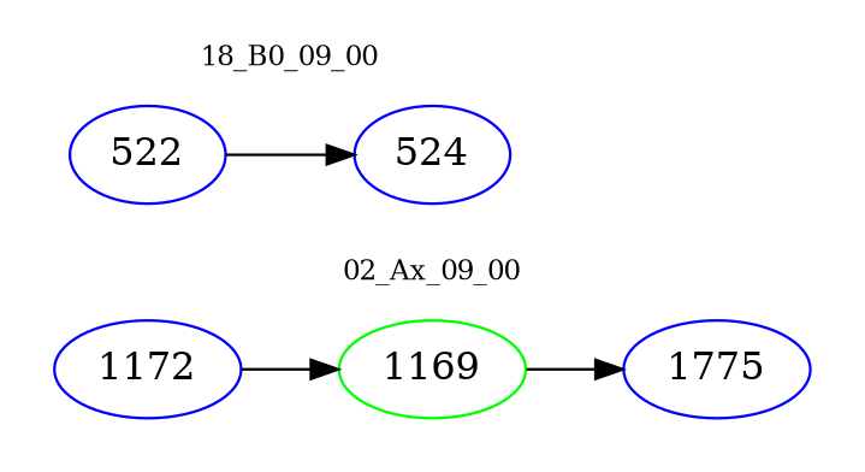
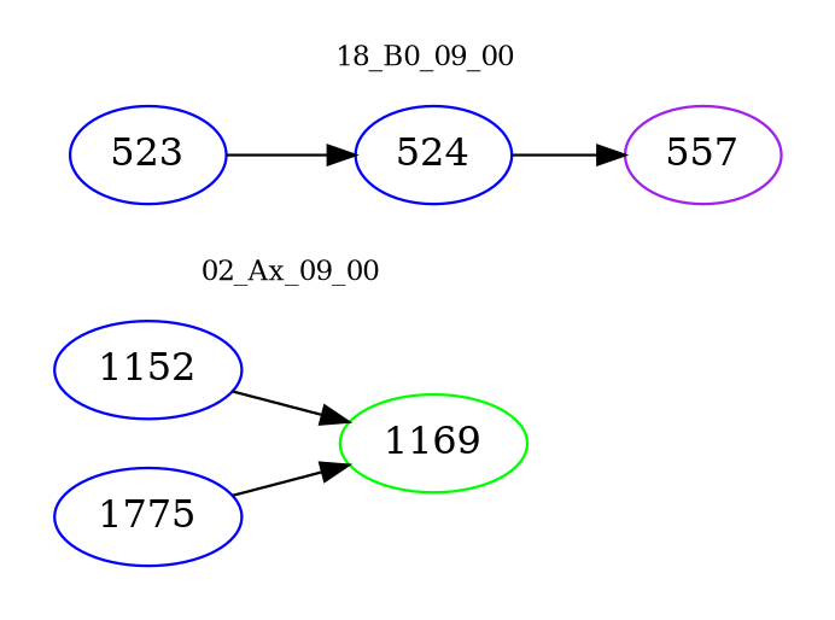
  digraph {
    rankdir=LR
    node [color=blue]
    edge [color=black]
-   n1 [label=1172]
+   n1 [label=1152]
    n2 [color=green label=1169]
    n3 [label=1775]
-   n4 [label=522]
+   n4 [label=523]
    n5 [label=524]
+   n6 [color=purple label=557]
    subgraph cluster_1 {
      color=white
      fontsize=10
      label="02_Ax_09_00"
      n1
      n2
      n3
    }
    subgraph cluster_2 {
      color=white
      fontsize=10
      label="18_B0_09_00"
      n4
      n5
+     n6
    }
    n1 -> n2
-   n2 -> n3
+   n3 -> n2
    n4 -> n5
+   n5 -> n6
  }
